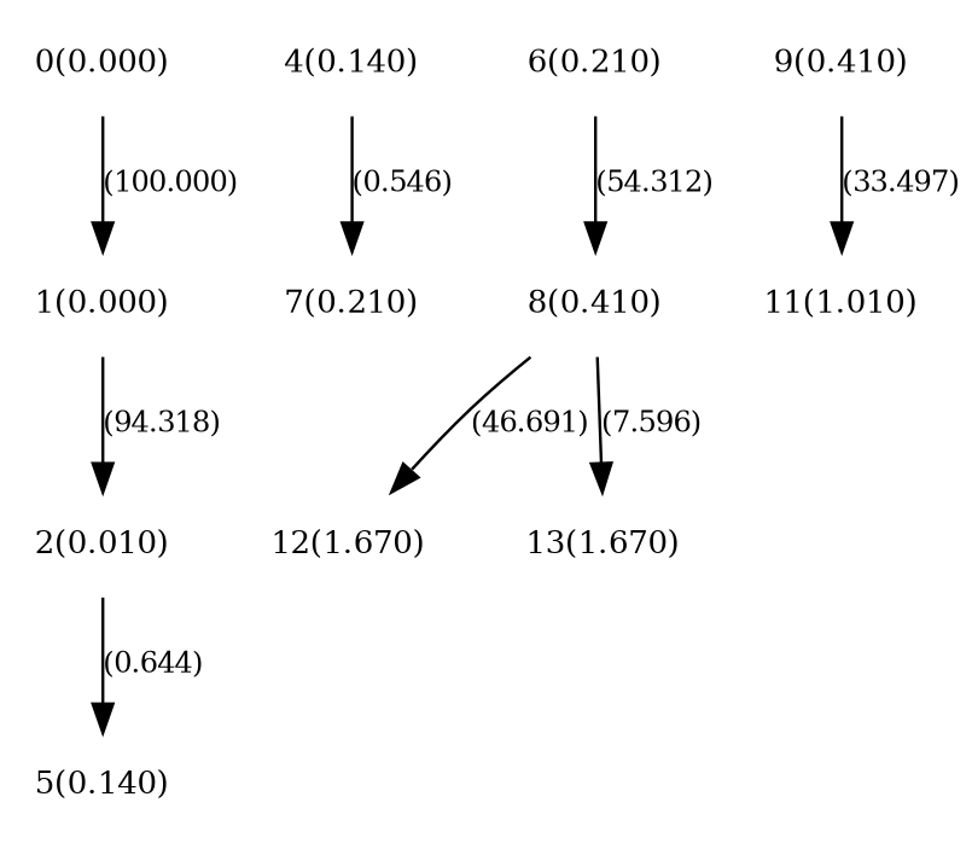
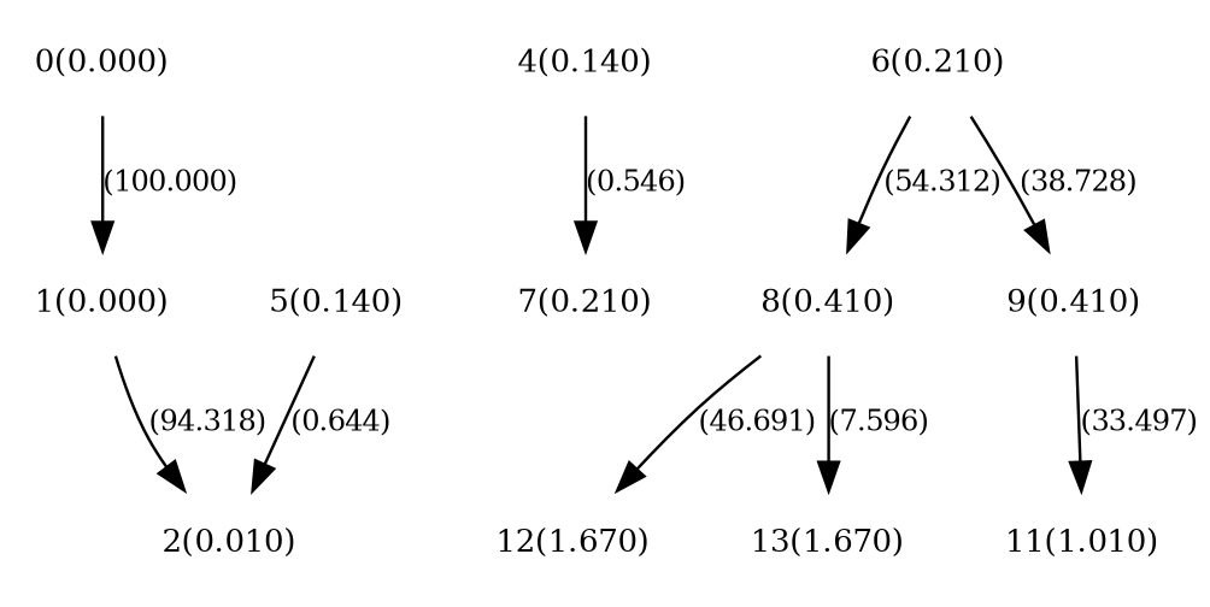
  digraph {
    rankdir=TB
    node [fontsize=11 shape=plaintext]
    edge [fontsize=10]
    n1 [label="0(0.000)"]
    n2 [label="1(0.000)"]
    n3 [label="2(0.010)"]
    n4 [label="5(0.140)"]
    n5 [label="4(0.140)"]
    n6 [label="7(0.210)"]
    n7 [label="6(0.210)"]
    n8 [label="8(0.410)"]
    n9 [label="9(0.410)"]
    n10 [label="12(1.670)"]
    n11 [label="13(1.670)"]
    n12 [label="11(1.010)"]
    n1 -> n2 [label="(100.000)"]
    n2 -> n3 [label="(94.318)"]
-   n3 -> n4 [label="(0.644)"]
+   n4 -> n3 [label="(0.644)"]
    n5 -> n6 [label="(0.546)"]
    n7 -> n8 [label="(54.312)"]
+   n7 -> n9 [label="(38.728)"]
    n8 -> n10 [label="(46.691)"]
    n8 -> n11 [label="(7.596)"]
    n9 -> n12 [label="(33.497)"]
  }
